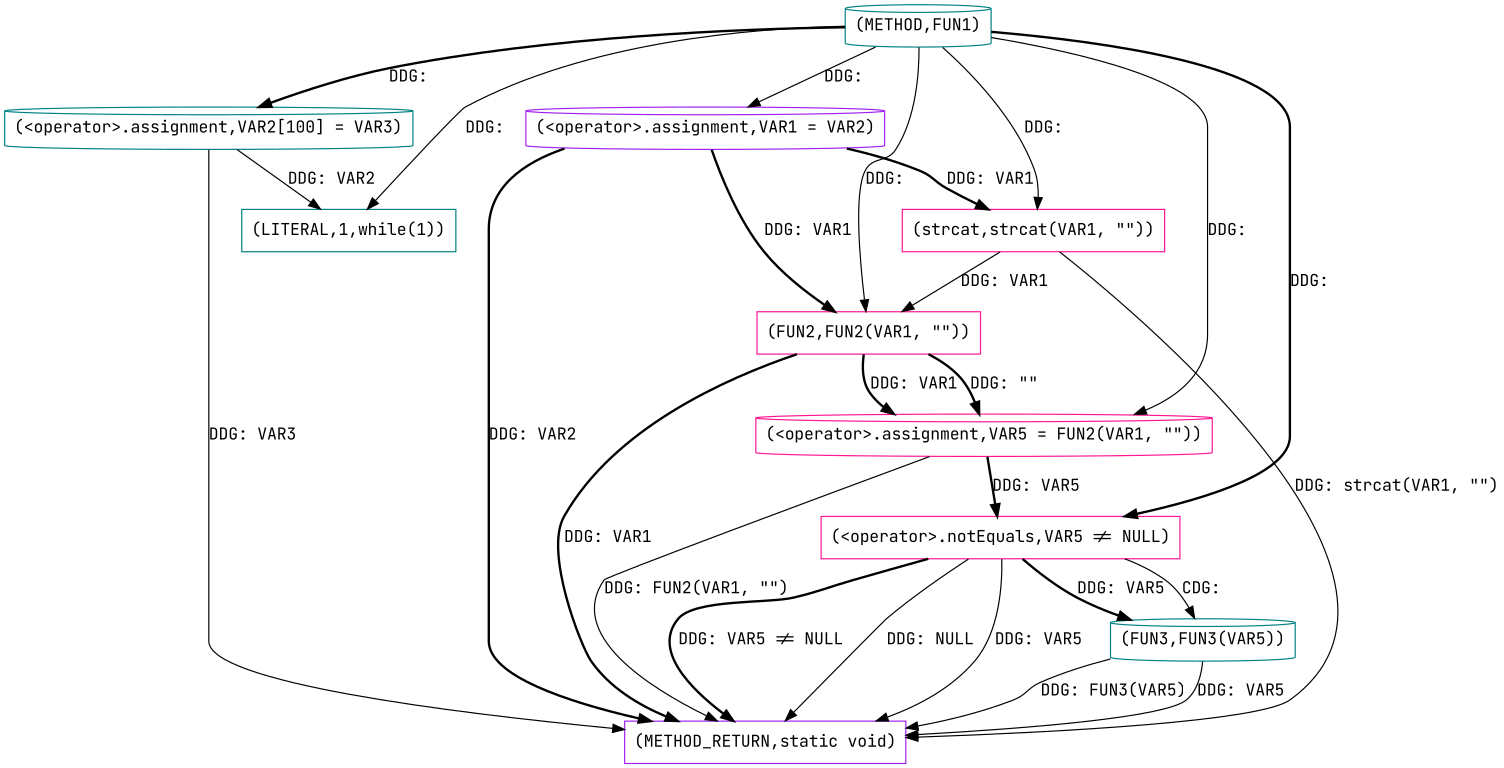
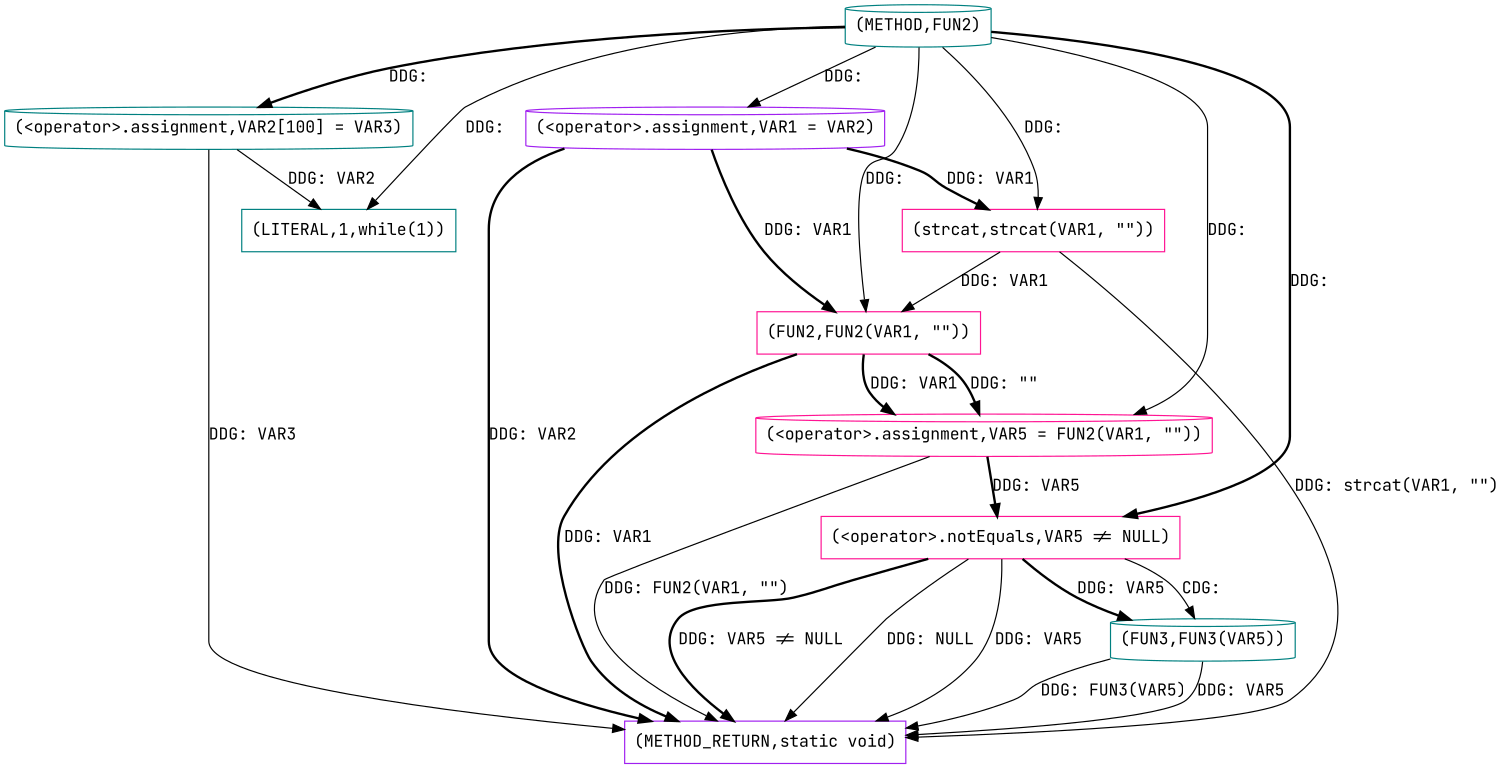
  digraph {
    fontname="JetBrains Mono"
    node [color=teal fontname="JetBrains Mono" shape=cylinder]
    edge [fontname="JetBrains Mono" style=solid]
-   n1 [label="(METHOD,FUN1)"]
+   n1 [label="(METHOD,FUN2)"]
    n2 [label="(<operator>.assignment,VAR2[100] = VAR3)"]
    n3 [color=purple label="(<operator>.assignment,VAR1 = VAR2)"]
    n4 [label="(LITERAL,1,while(1))" shape=box]
    n5 [color=deeppink label="(strcat,strcat(VAR1, \"\"))" shape=box]
    n6 [color=deeppink label="(<operator>.assignment,VAR5 = FUN2(VAR1, \"\"))"]
    n7 [color=deeppink label="(FUN2,FUN2(VAR1, \"\"))" shape=box]
    n8 [color=deeppink label="(<operator>.notEquals,VAR5 != NULL)" shape=box]
    n9 [color=purple label="(METHOD_RETURN,static void)" shape=box]
    n10 [label="(FUN3,FUN3(VAR5))"]
    n1 -> n2 [label="DDG: " style=bold]
    n1 -> n3 [label="DDG: "]
    n1 -> n4 [label="DDG: "]
    n1 -> n5 [label="DDG: "]
    n1 -> n6 [label="DDG: "]
    n1 -> n7 [label="DDG: "]
    n1 -> n8 [label="DDG: " style=bold]
    n2 -> n4 [label="DDG: VAR2"]
    n2 -> n9 [label="DDG: VAR3"]
    n3 -> n5 [label="DDG: VAR1" style=bold]
    n3 -> n7 [label="DDG: VAR1" style=bold]
    n3 -> n9 [label="DDG: VAR2" style=bold]
    n5 -> n7 [label="DDG: VAR1"]
    n5 -> n9 [label="DDG: strcat(VAR1, \"\")"]
    n6 -> n8 [label="DDG: VAR5" style=bold]
    n6 -> n9 [label="DDG: FUN2(VAR1, \"\")"]
    n7 -> n6 [label="DDG: VAR1" style=bold]
    n7 -> n6 [label="DDG: \"\"" style=bold]
    n7 -> n9 [label="DDG: VAR1" style=bold]
    n8 -> n9 [label="DDG: VAR5 != NULL" style=bold]
    n8 -> n9 [label="DDG: NULL"]
    n8 -> n9 [label="DDG: VAR5"]
    n8 -> n10 [label="DDG: VAR5" style=bold]
    n8 -> n10 [label="CDG: "]
    n10 -> n9 [label="DDG: FUN3(VAR5)"]
    n10 -> n9 [label="DDG: VAR5"]
  }
